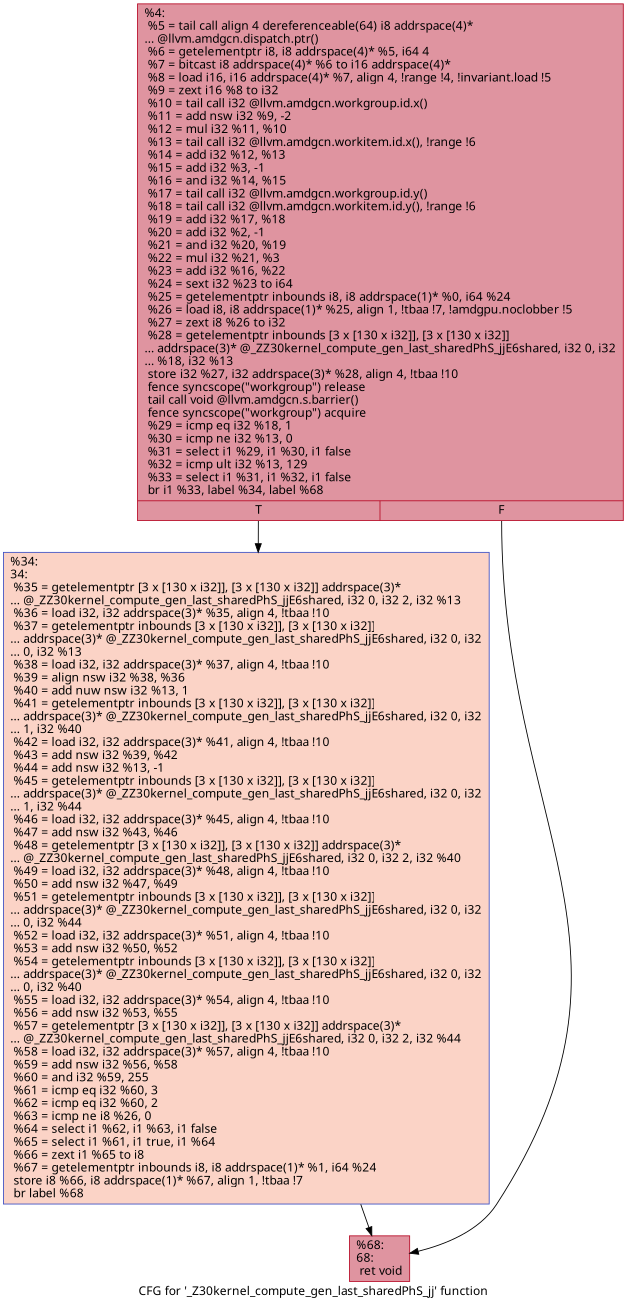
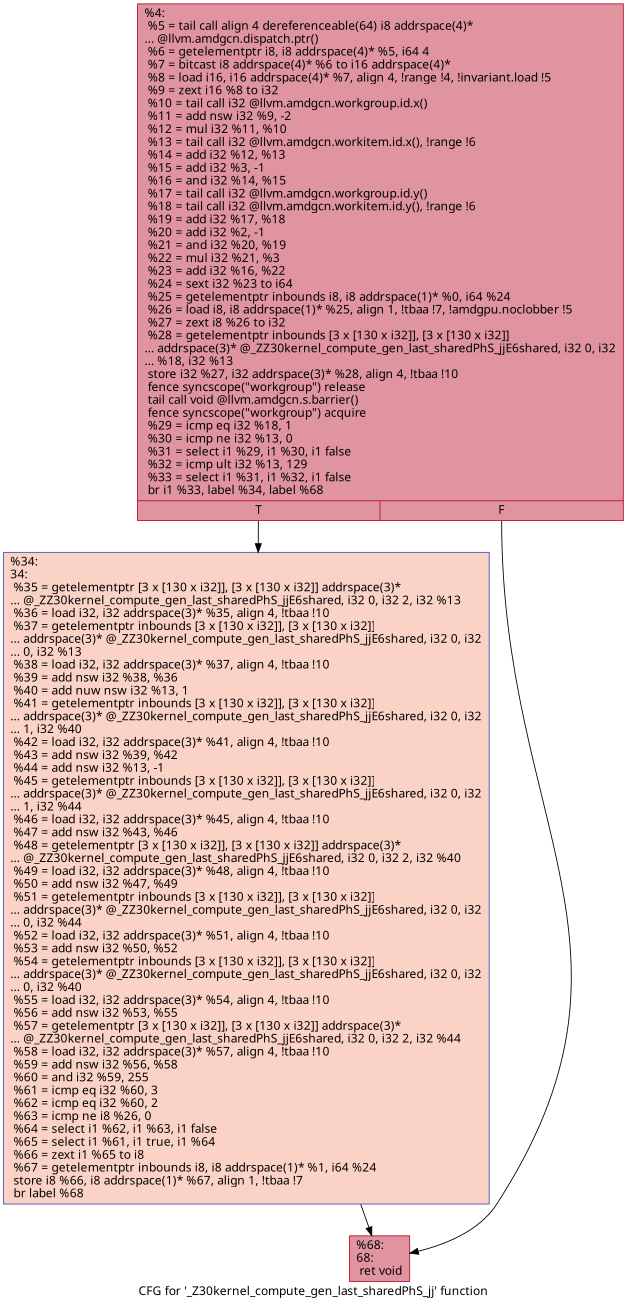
  digraph {
    label="CFG for '_Z30kernel_compute_gen_last_sharedPhS_jj' function"
    fontname="Noto Sans"
    node [color="#b70d28ff" fillcolor="#b70d2870" shape=record style=filled fontname="Noto Sans"]
    edge [fontname="Noto Sans"]
    n1 [label="{%4:\l  %5 = tail call align 4 dereferenceable(64) i8 addrspace(4)*\l... @llvm.amdgcn.dispatch.ptr()\l  %6 = getelementptr i8, i8 addrspace(4)* %5, i64 4\l  %7 = bitcast i8 addrspace(4)* %6 to i16 addrspace(4)*\l  %8 = load i16, i16 addrspace(4)* %7, align 4, !range !4, !invariant.load !5\l  %9 = zext i16 %8 to i32\l  %10 = tail call i32 @llvm.amdgcn.workgroup.id.x()\l  %11 = add nsw i32 %9, -2\l  %12 = mul i32 %11, %10\l  %13 = tail call i32 @llvm.amdgcn.workitem.id.x(), !range !6\l  %14 = add i32 %12, %13\l  %15 = add i32 %3, -1\l  %16 = and i32 %14, %15\l  %17 = tail call i32 @llvm.amdgcn.workgroup.id.y()\l  %18 = tail call i32 @llvm.amdgcn.workitem.id.y(), !range !6\l  %19 = add i32 %17, %18\l  %20 = add i32 %2, -1\l  %21 = and i32 %20, %19\l  %22 = mul i32 %21, %3\l  %23 = add i32 %16, %22\l  %24 = sext i32 %23 to i64\l  %25 = getelementptr inbounds i8, i8 addrspace(1)* %0, i64 %24\l  %26 = load i8, i8 addrspace(1)* %25, align 1, !tbaa !7, !amdgpu.noclobber !5\l  %27 = zext i8 %26 to i32\l  %28 = getelementptr inbounds [3 x [130 x i32]], [3 x [130 x i32]]\l... addrspace(3)* @_ZZ30kernel_compute_gen_last_sharedPhS_jjE6shared, i32 0, i32\l... %18, i32 %13\l  store i32 %27, i32 addrspace(3)* %28, align 4, !tbaa !10\l  fence syncscope(\"workgroup\") release\l  tail call void @llvm.amdgcn.s.barrier()\l  fence syncscope(\"workgroup\") acquire\l  %29 = icmp eq i32 %18, 1\l  %30 = icmp ne i32 %13, 0\l  %31 = select i1 %29, i1 %30, i1 false\l  %32 = icmp ult i32 %13, 129\l  %33 = select i1 %31, i1 %32, i1 false\l  br i1 %33, label %34, label %68\l|{<s0>T|<s1>F}}"]
-   n2 [color="#3d50c3ff" fillcolor="#f59c7d70" label="{%34:\l34:                                               \l  %35 = getelementptr [3 x [130 x i32]], [3 x [130 x i32]] addrspace(3)*\l... @_ZZ30kernel_compute_gen_last_sharedPhS_jjE6shared, i32 0, i32 2, i32 %13\l  %36 = load i32, i32 addrspace(3)* %35, align 4, !tbaa !10\l  %37 = getelementptr inbounds [3 x [130 x i32]], [3 x [130 x i32]]\l... addrspace(3)* @_ZZ30kernel_compute_gen_last_sharedPhS_jjE6shared, i32 0, i32\l... 0, i32 %13\l  %38 = load i32, i32 addrspace(3)* %37, align 4, !tbaa !10\l  %39 = align nsw i32 %38, %36\l  %40 = add nuw nsw i32 %13, 1\l  %41 = getelementptr inbounds [3 x [130 x i32]], [3 x [130 x i32]]\l... addrspace(3)* @_ZZ30kernel_compute_gen_last_sharedPhS_jjE6shared, i32 0, i32\l... 1, i32 %40\l  %42 = load i32, i32 addrspace(3)* %41, align 4, !tbaa !10\l  %43 = add nsw i32 %39, %42\l  %44 = add nsw i32 %13, -1\l  %45 = getelementptr inbounds [3 x [130 x i32]], [3 x [130 x i32]]\l... addrspace(3)* @_ZZ30kernel_compute_gen_last_sharedPhS_jjE6shared, i32 0, i32\l... 1, i32 %44\l  %46 = load i32, i32 addrspace(3)* %45, align 4, !tbaa !10\l  %47 = add nsw i32 %43, %46\l  %48 = getelementptr [3 x [130 x i32]], [3 x [130 x i32]] addrspace(3)*\l... @_ZZ30kernel_compute_gen_last_sharedPhS_jjE6shared, i32 0, i32 2, i32 %40\l  %49 = load i32, i32 addrspace(3)* %48, align 4, !tbaa !10\l  %50 = add nsw i32 %47, %49\l  %51 = getelementptr inbounds [3 x [130 x i32]], [3 x [130 x i32]]\l... addrspace(3)* @_ZZ30kernel_compute_gen_last_sharedPhS_jjE6shared, i32 0, i32\l... 0, i32 %44\l  %52 = load i32, i32 addrspace(3)* %51, align 4, !tbaa !10\l  %53 = add nsw i32 %50, %52\l  %54 = getelementptr inbounds [3 x [130 x i32]], [3 x [130 x i32]]\l... addrspace(3)* @_ZZ30kernel_compute_gen_last_sharedPhS_jjE6shared, i32 0, i32\l... 0, i32 %40\l  %55 = load i32, i32 addrspace(3)* %54, align 4, !tbaa !10\l  %56 = add nsw i32 %53, %55\l  %57 = getelementptr [3 x [130 x i32]], [3 x [130 x i32]] addrspace(3)*\l... @_ZZ30kernel_compute_gen_last_sharedPhS_jjE6shared, i32 0, i32 2, i32 %44\l  %58 = load i32, i32 addrspace(3)* %57, align 4, !tbaa !10\l  %59 = add nsw i32 %56, %58\l  %60 = and i32 %59, 255\l  %61 = icmp eq i32 %60, 3\l  %62 = icmp eq i32 %60, 2\l  %63 = icmp ne i8 %26, 0\l  %64 = select i1 %62, i1 %63, i1 false\l  %65 = select i1 %61, i1 true, i1 %64\l  %66 = zext i1 %65 to i8\l  %67 = getelementptr inbounds i8, i8 addrspace(1)* %1, i64 %24\l  store i8 %66, i8 addrspace(1)* %67, align 1, !tbaa !7\l  br label %68\l}"]
+   n2 [color="#3d50c3ff" fillcolor="#f59c7d70" label="{%34:\l34:                                               \l  %35 = getelementptr [3 x [130 x i32]], [3 x [130 x i32]] addrspace(3)*\l... @_ZZ30kernel_compute_gen_last_sharedPhS_jjE6shared, i32 0, i32 2, i32 %13\l  %36 = load i32, i32 addrspace(3)* %35, align 4, !tbaa !10\l  %37 = getelementptr inbounds [3 x [130 x i32]], [3 x [130 x i32]]\l... addrspace(3)* @_ZZ30kernel_compute_gen_last_sharedPhS_jjE6shared, i32 0, i32\l... 0, i32 %13\l  %38 = load i32, i32 addrspace(3)* %37, align 4, !tbaa !10\l  %39 = add nsw i32 %38, %36\l  %40 = add nuw nsw i32 %13, 1\l  %41 = getelementptr inbounds [3 x [130 x i32]], [3 x [130 x i32]]\l... addrspace(3)* @_ZZ30kernel_compute_gen_last_sharedPhS_jjE6shared, i32 0, i32\l... 1, i32 %40\l  %42 = load i32, i32 addrspace(3)* %41, align 4, !tbaa !10\l  %43 = add nsw i32 %39, %42\l  %44 = add nsw i32 %13, -1\l  %45 = getelementptr inbounds [3 x [130 x i32]], [3 x [130 x i32]]\l... addrspace(3)* @_ZZ30kernel_compute_gen_last_sharedPhS_jjE6shared, i32 0, i32\l... 1, i32 %44\l  %46 = load i32, i32 addrspace(3)* %45, align 4, !tbaa !10\l  %47 = add nsw i32 %43, %46\l  %48 = getelementptr [3 x [130 x i32]], [3 x [130 x i32]] addrspace(3)*\l... @_ZZ30kernel_compute_gen_last_sharedPhS_jjE6shared, i32 0, i32 2, i32 %40\l  %49 = load i32, i32 addrspace(3)* %48, align 4, !tbaa !10\l  %50 = add nsw i32 %47, %49\l  %51 = getelementptr inbounds [3 x [130 x i32]], [3 x [130 x i32]]\l... addrspace(3)* @_ZZ30kernel_compute_gen_last_sharedPhS_jjE6shared, i32 0, i32\l... 0, i32 %44\l  %52 = load i32, i32 addrspace(3)* %51, align 4, !tbaa !10\l  %53 = add nsw i32 %50, %52\l  %54 = getelementptr inbounds [3 x [130 x i32]], [3 x [130 x i32]]\l... addrspace(3)* @_ZZ30kernel_compute_gen_last_sharedPhS_jjE6shared, i32 0, i32\l... 0, i32 %40\l  %55 = load i32, i32 addrspace(3)* %54, align 4, !tbaa !10\l  %56 = add nsw i32 %53, %55\l  %57 = getelementptr [3 x [130 x i32]], [3 x [130 x i32]] addrspace(3)*\l... @_ZZ30kernel_compute_gen_last_sharedPhS_jjE6shared, i32 0, i32 2, i32 %44\l  %58 = load i32, i32 addrspace(3)* %57, align 4, !tbaa !10\l  %59 = add nsw i32 %56, %58\l  %60 = and i32 %59, 255\l  %61 = icmp eq i32 %60, 3\l  %62 = icmp eq i32 %60, 2\l  %63 = icmp ne i8 %26, 0\l  %64 = select i1 %62, i1 %63, i1 false\l  %65 = select i1 %61, i1 true, i1 %64\l  %66 = zext i1 %65 to i8\l  %67 = getelementptr inbounds i8, i8 addrspace(1)* %1, i64 %24\l  store i8 %66, i8 addrspace(1)* %67, align 1, !tbaa !7\l  br label %68\l}"]
    n3 [label="{%68:\l68:                                               \l  ret void\l}"]
    n1 -> n2 [tailport=s0]
    n1 -> n3 [tailport=s1]
    n2 -> n3
  }
